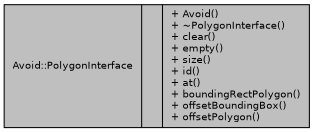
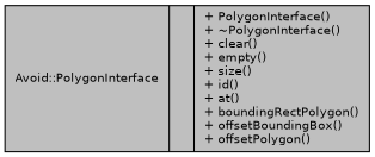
  digraph {
    rankdir=LR
-   n1 [color=black fillcolor=grey75 fontcolor=black fontname=Helvetica fontsize=10 height=0.2 label="{Avoid::PolygonInterface\n||+ Avoid()\l+ ~PolygonInterface()\l+ clear()\l+ empty()\l+ size()\l+ id()\l+ at()\l+ boundingRectPolygon()\l+ offsetBoundingBox()\l+ offsetPolygon()\l}" shape=record style=filled width=0.4]
+   n1 [color=black fillcolor=grey75 fontcolor=black fontname=Helvetica fontsize=10 height=0.2 label="{Avoid::PolygonInterface\n||+ PolygonInterface()\l+ ~PolygonInterface()\l+ clear()\l+ empty()\l+ size()\l+ id()\l+ at()\l+ boundingRectPolygon()\l+ offsetBoundingBox()\l+ offsetPolygon()\l}" shape=record style=filled width=0.4]
  }
